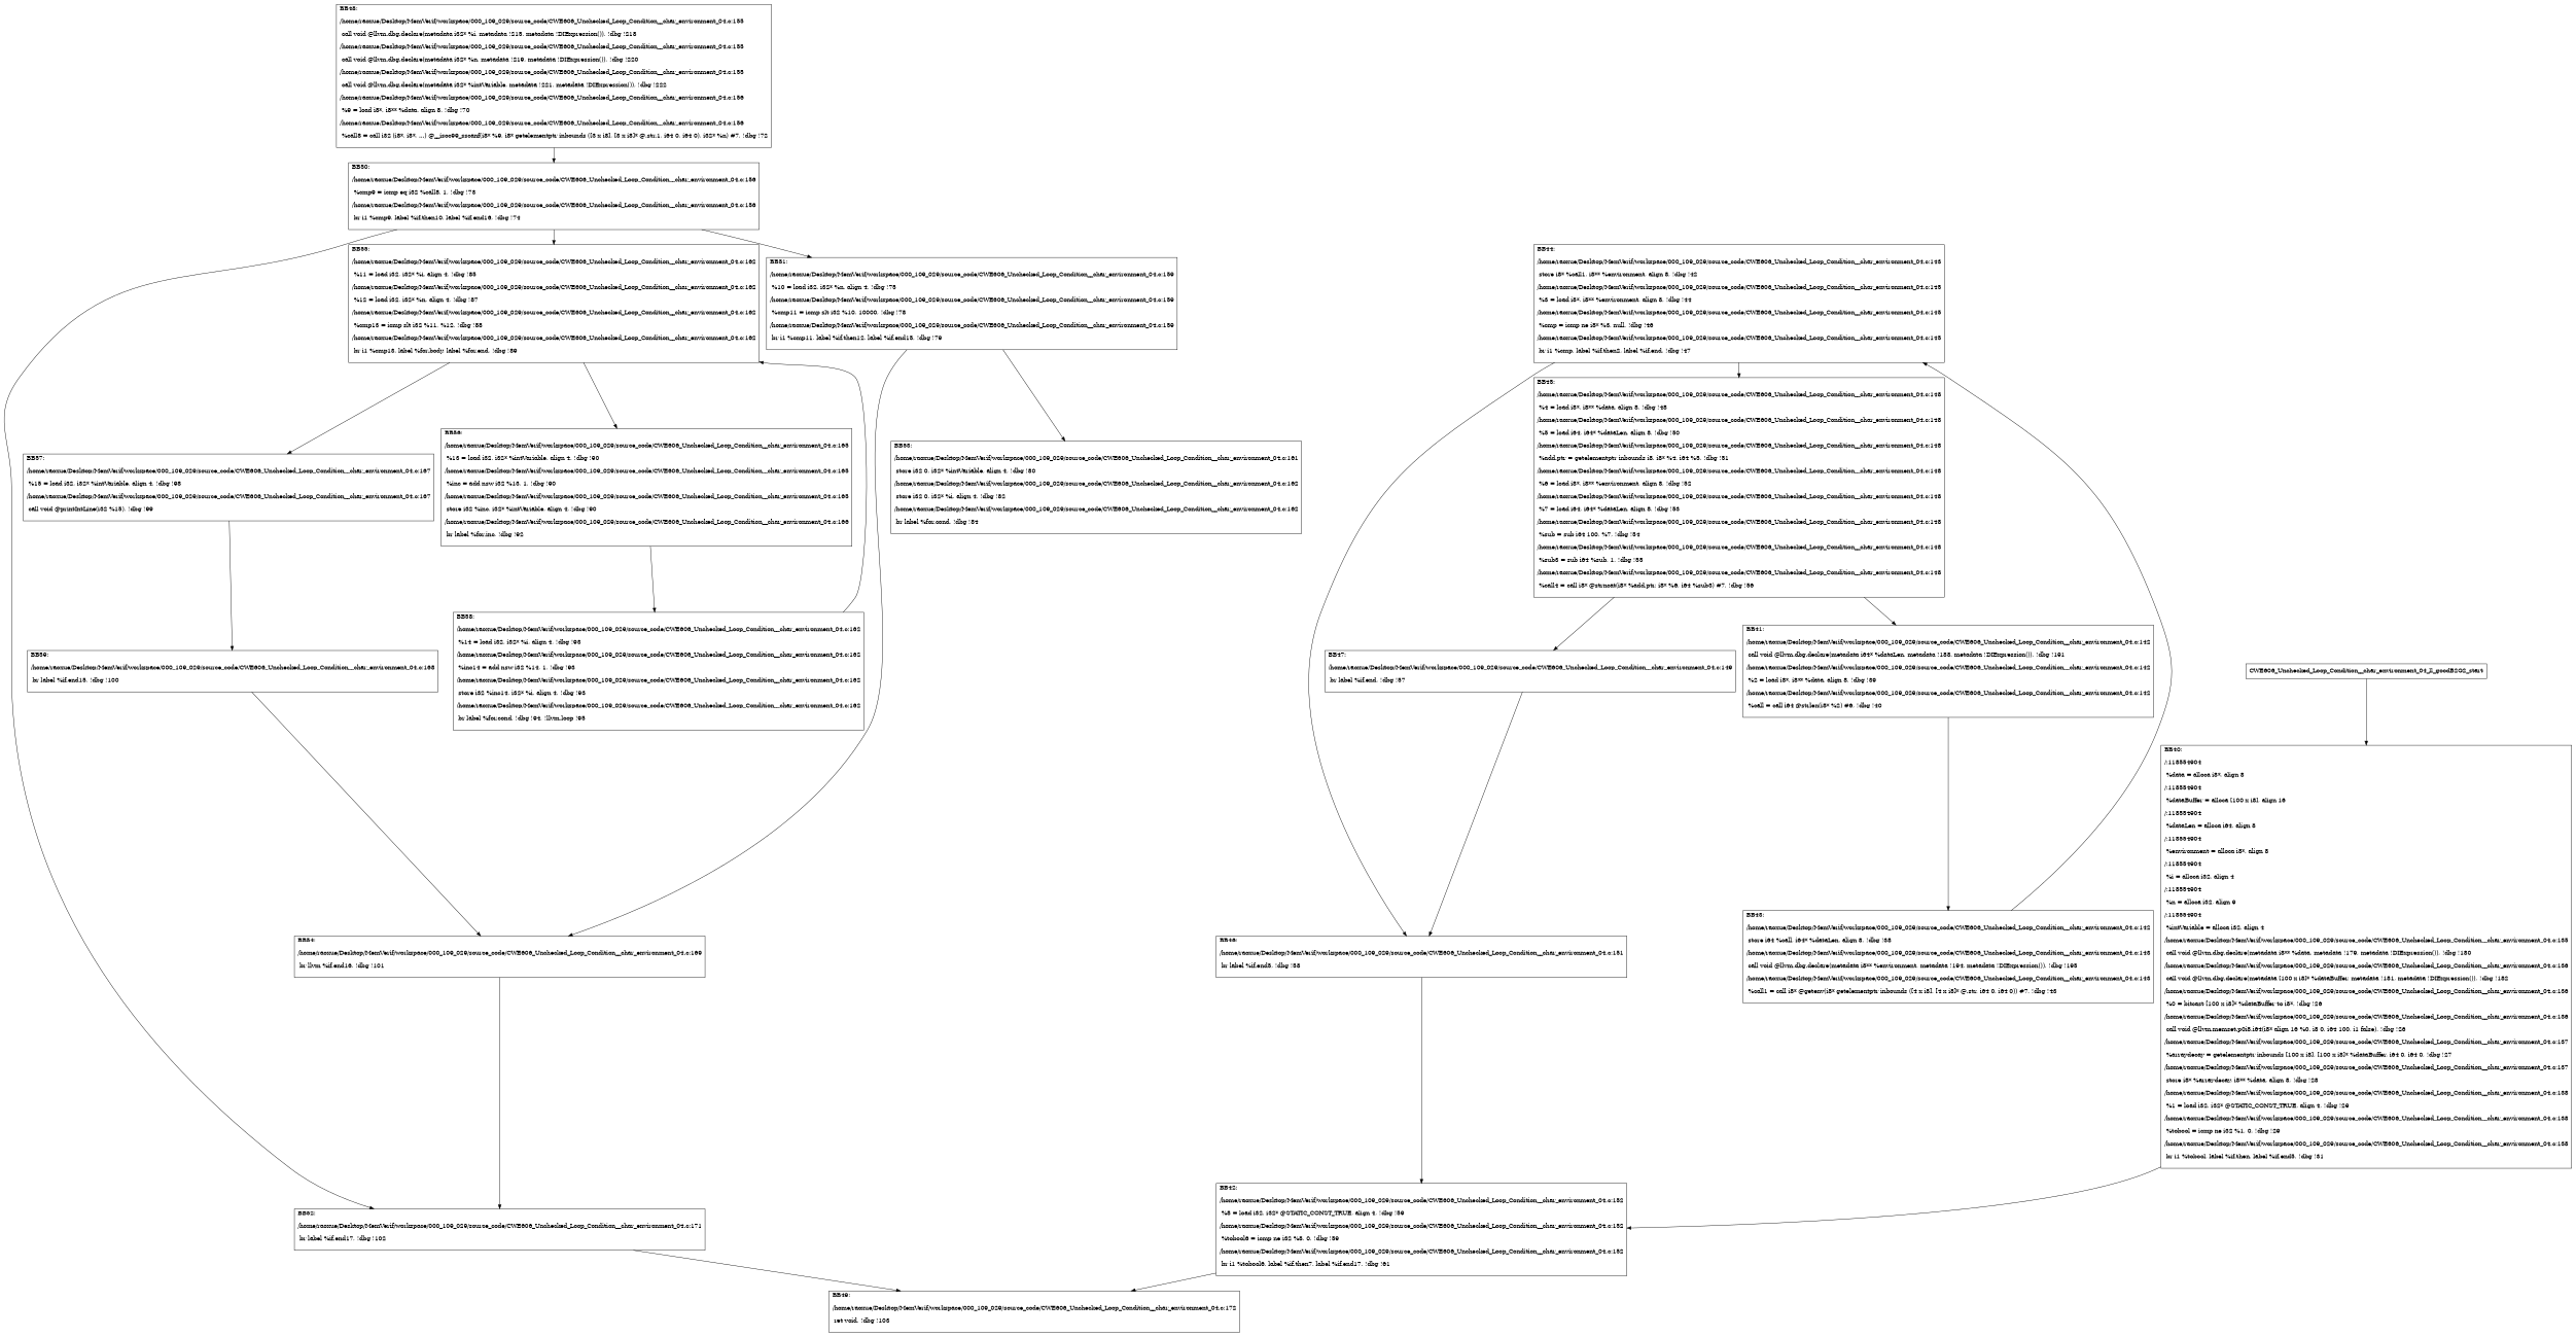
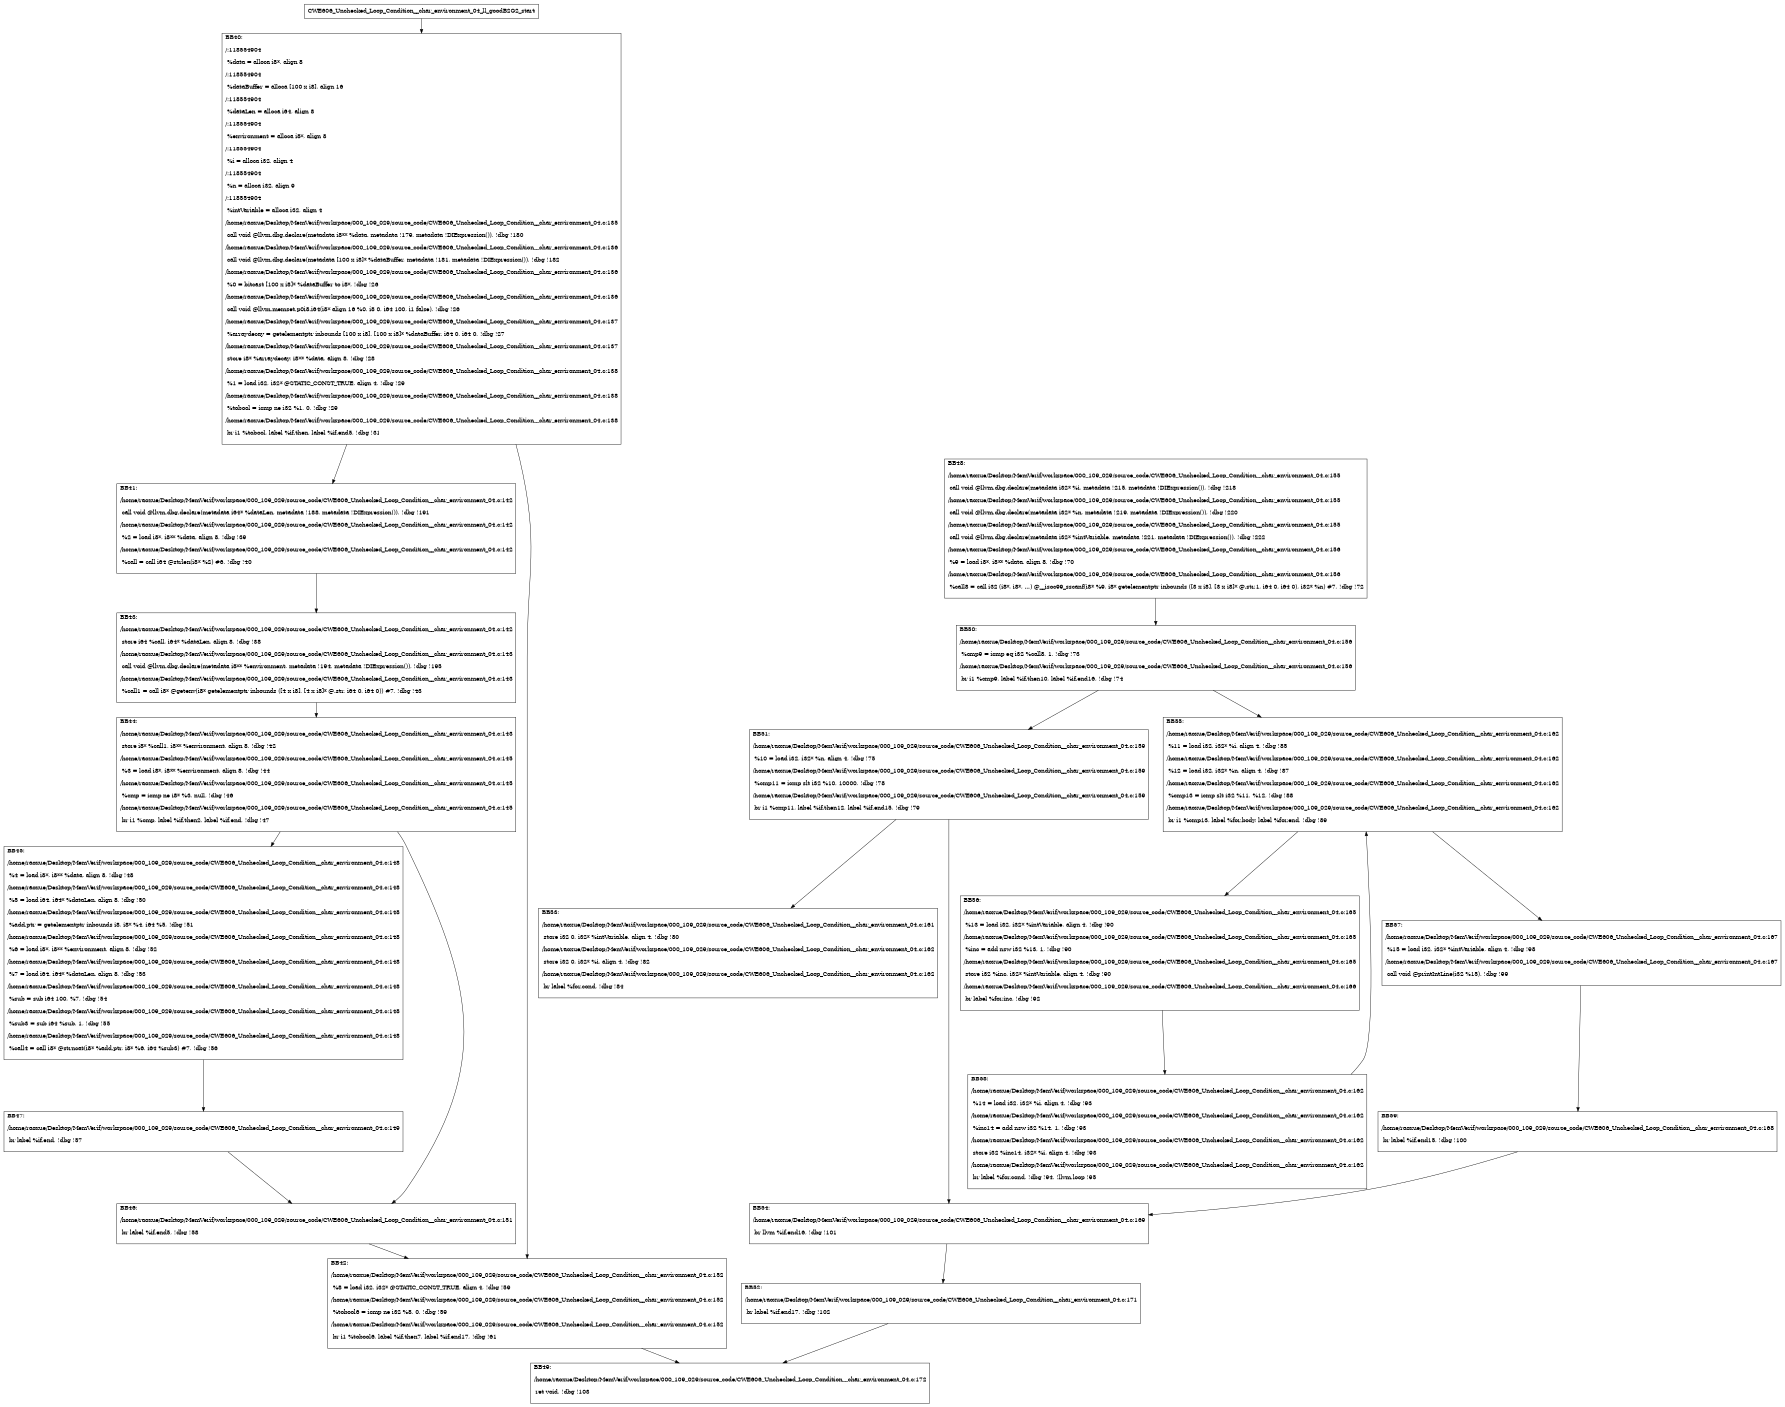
  digraph {
    node [shape=record]
    n1 [label="{CWE606_Unchecked_Loop_Condition__char_environment_04_ll_goodB2G2_start}"]
    n2 [label="{BB40:\l\l/:118554904\l\n  %data = alloca i8*, align 8\l\n/:118554904\l\n  %dataBuffer = alloca [100 x i8], align 16\l\n/:118554904\l\n  %dataLen = alloca i64, align 8\l\n/:118554904\l\n  %environment = alloca i8*, align 8\l\n/:118554904\l\n  %i = alloca i32, align 4\l\n/:118554904\l\n  %n = alloca i32, align 9\l\n/:118554904\l\n  %intVariable = alloca i32, align 4\l\n/home/raoxue/Desktop/MemVerif/workspace/000_109_029/source_code/CWE606_Unchecked_Loop_Condition__char_environment_04.c:135\l\n  call void @llvm.dbg.declare(metadata i8** %data, metadata !179, metadata !DIExpression()), !dbg !180\l\n/home/raoxue/Desktop/MemVerif/workspace/000_109_029/source_code/CWE606_Unchecked_Loop_Condition__char_environment_04.c:136\l\n  call void @llvm.dbg.declare(metadata [100 x i8]* %dataBuffer, metadata !181, metadata !DIExpression()), !dbg !182\l\n/home/raoxue/Desktop/MemVerif/workspace/000_109_029/source_code/CWE606_Unchecked_Loop_Condition__char_environment_04.c:136\l\n  %0 = bitcast [100 x i8]* %dataBuffer to i8*, !dbg !26\l\n/home/raoxue/Desktop/MemVerif/workspace/000_109_029/source_code/CWE606_Unchecked_Loop_Condition__char_environment_04.c:136\l\n  call void @llvm.memset.p0i8.i64(i8* align 16 %0, i8 0, i64 100, i1 false), !dbg !26\l\n/home/raoxue/Desktop/MemVerif/workspace/000_109_029/source_code/CWE606_Unchecked_Loop_Condition__char_environment_04.c:137\l\n  %arraydecay = getelementptr inbounds [100 x i8], [100 x i8]* %dataBuffer, i64 0, i64 0, !dbg !27\l\n/home/raoxue/Desktop/MemVerif/workspace/000_109_029/source_code/CWE606_Unchecked_Loop_Condition__char_environment_04.c:137\l\n  store i8* %arraydecay, i8** %data, align 8, !dbg !28\l\n/home/raoxue/Desktop/MemVerif/workspace/000_109_029/source_code/CWE606_Unchecked_Loop_Condition__char_environment_04.c:138\l\n  %1 = load i32, i32* @STATIC_CONST_TRUE, align 4, !dbg !29\l\n/home/raoxue/Desktop/MemVerif/workspace/000_109_029/source_code/CWE606_Unchecked_Loop_Condition__char_environment_04.c:138\l\n  %tobool = icmp ne i32 %1, 0, !dbg !29\l\n/home/raoxue/Desktop/MemVerif/workspace/000_109_029/source_code/CWE606_Unchecked_Loop_Condition__char_environment_04.c:138\l\n  br i1 %tobool, label %if.then, label %if.end5, !dbg !31\l\n}"]
    n3 [label="{BB41:\l\l/home/raoxue/Desktop/MemVerif/workspace/000_109_029/source_code/CWE606_Unchecked_Loop_Condition__char_environment_04.c:142\l\n  call void @llvm.dbg.declare(metadata i64* %dataLen, metadata !188, metadata !DIExpression()), !dbg !191\l\n/home/raoxue/Desktop/MemVerif/workspace/000_109_029/source_code/CWE606_Unchecked_Loop_Condition__char_environment_04.c:142\l\n  %2 = load i8*, i8** %data, align 8, !dbg !39\l\n/home/raoxue/Desktop/MemVerif/workspace/000_109_029/source_code/CWE606_Unchecked_Loop_Condition__char_environment_04.c:142\l\n  %call = call i64 @strlen(i8* %2) #6, !dbg !40\l\n}"]
    n4 [label="{BB42:\l\l/home/raoxue/Desktop/MemVerif/workspace/000_109_029/source_code/CWE606_Unchecked_Loop_Condition__char_environment_04.c:152\l\n  %8 = load i32, i32* @STATIC_CONST_TRUE, align 4, !dbg !59\l\n/home/raoxue/Desktop/MemVerif/workspace/000_109_029/source_code/CWE606_Unchecked_Loop_Condition__char_environment_04.c:152\l\n  %tobool6 = icmp ne i32 %8, 0, !dbg !59\l\n/home/raoxue/Desktop/MemVerif/workspace/000_109_029/source_code/CWE606_Unchecked_Loop_Condition__char_environment_04.c:152\l\n  br i1 %tobool6, label %if.then7, label %if.end17, !dbg !61\l\n}"]
    n5 [label="{BB43:\l\l/home/raoxue/Desktop/MemVerif/workspace/000_109_029/source_code/CWE606_Unchecked_Loop_Condition__char_environment_04.c:142\l\n  store i64 %call, i64* %dataLen, align 8, !dbg !38\l\n/home/raoxue/Desktop/MemVerif/workspace/000_109_029/source_code/CWE606_Unchecked_Loop_Condition__char_environment_04.c:143\l\n  call void @llvm.dbg.declare(metadata i8** %environment, metadata !194, metadata !DIExpression()), !dbg !195\l\n/home/raoxue/Desktop/MemVerif/workspace/000_109_029/source_code/CWE606_Unchecked_Loop_Condition__char_environment_04.c:143\l\n  %call1 = call i8* @getenv(i8* getelementptr inbounds ([4 x i8], [4 x i8]* @.str, i64 0, i64 0)) #7, !dbg !43\l\n}"]
    n6 [label="{BB49:\l\l/home/raoxue/Desktop/MemVerif/workspace/000_109_029/source_code/CWE606_Unchecked_Loop_Condition__char_environment_04.c:172\l\n  ret void, !dbg !103\l\n}"]
    n7 [label="{BB44:\l\l/home/raoxue/Desktop/MemVerif/workspace/000_109_029/source_code/CWE606_Unchecked_Loop_Condition__char_environment_04.c:143\l\n  store i8* %call1, i8** %environment, align 8, !dbg !42\l\n/home/raoxue/Desktop/MemVerif/workspace/000_109_029/source_code/CWE606_Unchecked_Loop_Condition__char_environment_04.c:145\l\n  %3 = load i8*, i8** %environment, align 8, !dbg !44\l\n/home/raoxue/Desktop/MemVerif/workspace/000_109_029/source_code/CWE606_Unchecked_Loop_Condition__char_environment_04.c:145\l\n  %cmp = icmp ne i8* %3, null, !dbg !46\l\n/home/raoxue/Desktop/MemVerif/workspace/000_109_029/source_code/CWE606_Unchecked_Loop_Condition__char_environment_04.c:145\l\n  br i1 %cmp, label %if.then2, label %if.end, !dbg !47\l\n}"]
    n8 [label="{BB48:\l\l/home/raoxue/Desktop/MemVerif/workspace/000_109_029/source_code/CWE606_Unchecked_Loop_Condition__char_environment_04.c:155\l\n  call void @llvm.dbg.declare(metadata i32* %i, metadata !215, metadata !DIExpression()), !dbg !218\l\n/home/raoxue/Desktop/MemVerif/workspace/000_109_029/source_code/CWE606_Unchecked_Loop_Condition__char_environment_04.c:155\l\n  call void @llvm.dbg.declare(metadata i32* %n, metadata !219, metadata !DIExpression()), !dbg !220\l\n/home/raoxue/Desktop/MemVerif/workspace/000_109_029/source_code/CWE606_Unchecked_Loop_Condition__char_environment_04.c:155\l\n  call void @llvm.dbg.declare(metadata i32* %intVariable, metadata !221, metadata !DIExpression()), !dbg !222\l\n/home/raoxue/Desktop/MemVerif/workspace/000_109_029/source_code/CWE606_Unchecked_Loop_Condition__char_environment_04.c:156\l\n  %9 = load i8*, i8** %data, align 8, !dbg !70\l\n/home/raoxue/Desktop/MemVerif/workspace/000_109_029/source_code/CWE606_Unchecked_Loop_Condition__char_environment_04.c:156\l\n  %call8 = call i32 (i8*, i8*, ...) @__isoc99_sscanf(i8* %9, i8* getelementptr inbounds ([3 x i8], [3 x i8]* @.str.1, i64 0, i64 0), i32* %n) #7, !dbg !72\l\n}"]
    n9 [label="{BB50:\l\l/home/raoxue/Desktop/MemVerif/workspace/000_109_029/source_code/CWE606_Unchecked_Loop_Condition__char_environment_04.c:156\l\n  %cmp9 = icmp eq i32 %call8, 1, !dbg !73\l\n/home/raoxue/Desktop/MemVerif/workspace/000_109_029/source_code/CWE606_Unchecked_Loop_Condition__char_environment_04.c:156\l\n  br i1 %cmp9, label %if.then10, label %if.end16, !dbg !74\l\n}"]
    n10 [label="{BB45:\l\l/home/raoxue/Desktop/MemVerif/workspace/000_109_029/source_code/CWE606_Unchecked_Loop_Condition__char_environment_04.c:148\l\n  %4 = load i8*, i8** %data, align 8, !dbg !48\l\n/home/raoxue/Desktop/MemVerif/workspace/000_109_029/source_code/CWE606_Unchecked_Loop_Condition__char_environment_04.c:148\l\n  %5 = load i64, i64* %dataLen, align 8, !dbg !50\l\n/home/raoxue/Desktop/MemVerif/workspace/000_109_029/source_code/CWE606_Unchecked_Loop_Condition__char_environment_04.c:148\l\n  %add.ptr = getelementptr inbounds i8, i8* %4, i64 %5, !dbg !51\l\n/home/raoxue/Desktop/MemVerif/workspace/000_109_029/source_code/CWE606_Unchecked_Loop_Condition__char_environment_04.c:148\l\n  %6 = load i8*, i8** %environment, align 8, !dbg !52\l\n/home/raoxue/Desktop/MemVerif/workspace/000_109_029/source_code/CWE606_Unchecked_Loop_Condition__char_environment_04.c:148\l\n  %7 = load i64, i64* %dataLen, align 8, !dbg !53\l\n/home/raoxue/Desktop/MemVerif/workspace/000_109_029/source_code/CWE606_Unchecked_Loop_Condition__char_environment_04.c:148\l\n  %sub = sub i64 100, %7, !dbg !54\l\n/home/raoxue/Desktop/MemVerif/workspace/000_109_029/source_code/CWE606_Unchecked_Loop_Condition__char_environment_04.c:148\l\n  %sub3 = sub i64 %sub, 1, !dbg !55\l\n/home/raoxue/Desktop/MemVerif/workspace/000_109_029/source_code/CWE606_Unchecked_Loop_Condition__char_environment_04.c:148\l\n  %call4 = call i8* @strncat(i8* %add.ptr, i8* %6, i64 %sub3) #7, !dbg !56\l\n}"]
    n11 [label="{BB46:\l\l/home/raoxue/Desktop/MemVerif/workspace/000_109_029/source_code/CWE606_Unchecked_Loop_Condition__char_environment_04.c:151\l\n  br label %if.end5, !dbg !58\l\n}"]
    n12 [label="{BB47:\l\l/home/raoxue/Desktop/MemVerif/workspace/000_109_029/source_code/CWE606_Unchecked_Loop_Condition__char_environment_04.c:149\l\n  br label %if.end, !dbg !57\l\n}"]
    n13 [label="{BB51:\l\l/home/raoxue/Desktop/MemVerif/workspace/000_109_029/source_code/CWE606_Unchecked_Loop_Condition__char_environment_04.c:159\l\n  %10 = load i32, i32* %n, align 4, !dbg !75\l\n/home/raoxue/Desktop/MemVerif/workspace/000_109_029/source_code/CWE606_Unchecked_Loop_Condition__char_environment_04.c:159\l\n  %cmp11 = icmp slt i32 %10, 10000, !dbg !78\l\n/home/raoxue/Desktop/MemVerif/workspace/000_109_029/source_code/CWE606_Unchecked_Loop_Condition__char_environment_04.c:159\l\n  br i1 %cmp11, label %if.then12, label %if.end15, !dbg !79\l\n}"]
    n14 [label="{BB52:\l\l/home/raoxue/Desktop/MemVerif/workspace/000_109_029/source_code/CWE606_Unchecked_Loop_Condition__char_environment_04.c:171\l\n  br label %if.end17, !dbg !102\l\n}"]
    n15 [label="{BB55:\l\l/home/raoxue/Desktop/MemVerif/workspace/000_109_029/source_code/CWE606_Unchecked_Loop_Condition__char_environment_04.c:162\l\n  %11 = load i32, i32* %i, align 4, !dbg !85\l\n/home/raoxue/Desktop/MemVerif/workspace/000_109_029/source_code/CWE606_Unchecked_Loop_Condition__char_environment_04.c:162\l\n  %12 = load i32, i32* %n, align 4, !dbg !87\l\n/home/raoxue/Desktop/MemVerif/workspace/000_109_029/source_code/CWE606_Unchecked_Loop_Condition__char_environment_04.c:162\l\n  %cmp13 = icmp slt i32 %11, %12, !dbg !88\l\n/home/raoxue/Desktop/MemVerif/workspace/000_109_029/source_code/CWE606_Unchecked_Loop_Condition__char_environment_04.c:162\l\n  br i1 %cmp13, label %for.body, label %for.end, !dbg !89\l\n}"]
    n16 [label="{BB53:\l\l/home/raoxue/Desktop/MemVerif/workspace/000_109_029/source_code/CWE606_Unchecked_Loop_Condition__char_environment_04.c:161\l\n  store i32 0, i32* %intVariable, align 4, !dbg !80\l\n/home/raoxue/Desktop/MemVerif/workspace/000_109_029/source_code/CWE606_Unchecked_Loop_Condition__char_environment_04.c:162\l\n  store i32 0, i32* %i, align 4, !dbg !82\l\n/home/raoxue/Desktop/MemVerif/workspace/000_109_029/source_code/CWE606_Unchecked_Loop_Condition__char_environment_04.c:162\l\n  br label %for.cond, !dbg !84\l\n}"]
    n17 [label="{BB54:\l\l/home/raoxue/Desktop/MemVerif/workspace/000_109_029/source_code/CWE606_Unchecked_Loop_Condition__char_environment_04.c:169\l\n  br llvm %if.end16, !dbg !101\l\n}"]
    n18 [label="{BB56:\l\l/home/raoxue/Desktop/MemVerif/workspace/000_109_029/source_code/CWE606_Unchecked_Loop_Condition__char_environment_04.c:165\l\n  %13 = load i32, i32* %intVariable, align 4, !dbg !90\l\n/home/raoxue/Desktop/MemVerif/workspace/000_109_029/source_code/CWE606_Unchecked_Loop_Condition__char_environment_04.c:165\l\n  %inc = add nsw i32 %13, 1, !dbg !90\l\n/home/raoxue/Desktop/MemVerif/workspace/000_109_029/source_code/CWE606_Unchecked_Loop_Condition__char_environment_04.c:165\l\n  store i32 %inc, i32* %intVariable, align 4, !dbg !90\l\n/home/raoxue/Desktop/MemVerif/workspace/000_109_029/source_code/CWE606_Unchecked_Loop_Condition__char_environment_04.c:166\l\n  br label %for.inc, !dbg !92\l\n}"]
    n19 [label="{BB57:\l\l/home/raoxue/Desktop/MemVerif/workspace/000_109_029/source_code/CWE606_Unchecked_Loop_Condition__char_environment_04.c:167\l\n  %15 = load i32, i32* %intVariable, align 4, !dbg !98\l\n/home/raoxue/Desktop/MemVerif/workspace/000_109_029/source_code/CWE606_Unchecked_Loop_Condition__char_environment_04.c:167\l\n  call void @printIntLine(i32 %15), !dbg !99\l\n}"]
    n20 [label="{BB58:\l\l/home/raoxue/Desktop/MemVerif/workspace/000_109_029/source_code/CWE606_Unchecked_Loop_Condition__char_environment_04.c:162\l\n  %14 = load i32, i32* %i, align 4, !dbg !93\l\n/home/raoxue/Desktop/MemVerif/workspace/000_109_029/source_code/CWE606_Unchecked_Loop_Condition__char_environment_04.c:162\l\n  %inc14 = add nsw i32 %14, 1, !dbg !93\l\n/home/raoxue/Desktop/MemVerif/workspace/000_109_029/source_code/CWE606_Unchecked_Loop_Condition__char_environment_04.c:162\l\n  store i32 %inc14, i32* %i, align 4, !dbg !93\l\n/home/raoxue/Desktop/MemVerif/workspace/000_109_029/source_code/CWE606_Unchecked_Loop_Condition__char_environment_04.c:162\l\n  br label %for.cond, !dbg !94, !llvm.loop !95\l\n}"]
    n21 [label="{BB59:\l\l/home/raoxue/Desktop/MemVerif/workspace/000_109_029/source_code/CWE606_Unchecked_Loop_Condition__char_environment_04.c:168\l\n  br label %if.end15, !dbg !100\l\n}"]
    n1 -> n2
-   n10 -> n3
+   n2 -> n3
    n2 -> n4
    n3 -> n5
    n4 -> n6
    n5 -> n7
    n7 -> n10
    n7 -> n11
    n8 -> n9
    n9 -> n13
-   n9 -> n14
    n9 -> n15
    n10 -> n12
    n11 -> n4
    n12 -> n11
    n13 -> n16
    n13 -> n17
    n14 -> n6
    n15 -> n18
    n15 -> n19
    n17 -> n14
    n18 -> n20
    n19 -> n21
    n20 -> n15
    n21 -> n17
  }
